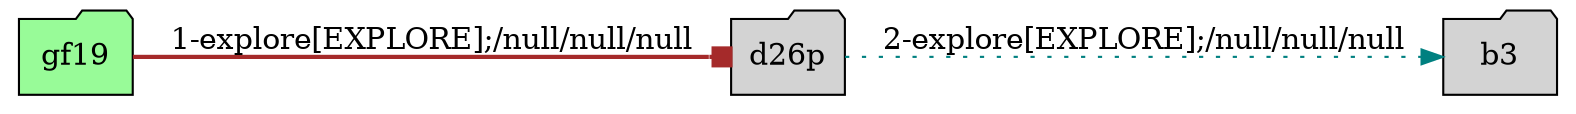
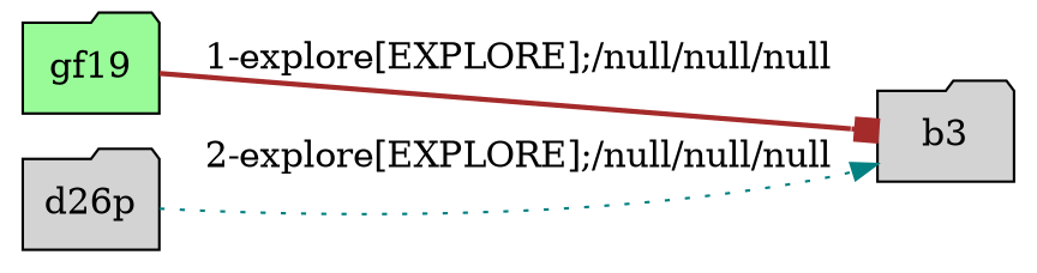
  digraph {
    rankdir=LR
    node [color=black fillcolor=lightgrey shape=folder style=filled]
    n1 [fillcolor=palegreen label=gf19]
    d26p
    b3
-   n1 -> d26p [arrowhead=box color=brown label="1-explore[EXPLORE];/null/null/null" style=bold]
+   n1 -> b3 [arrowhead=box color=brown label="1-explore[EXPLORE];/null/null/null" style=bold]
    d26p -> b3 [arrowhead=normal color=teal label="2-explore[EXPLORE];/null/null/null" style=dotted]
  }
